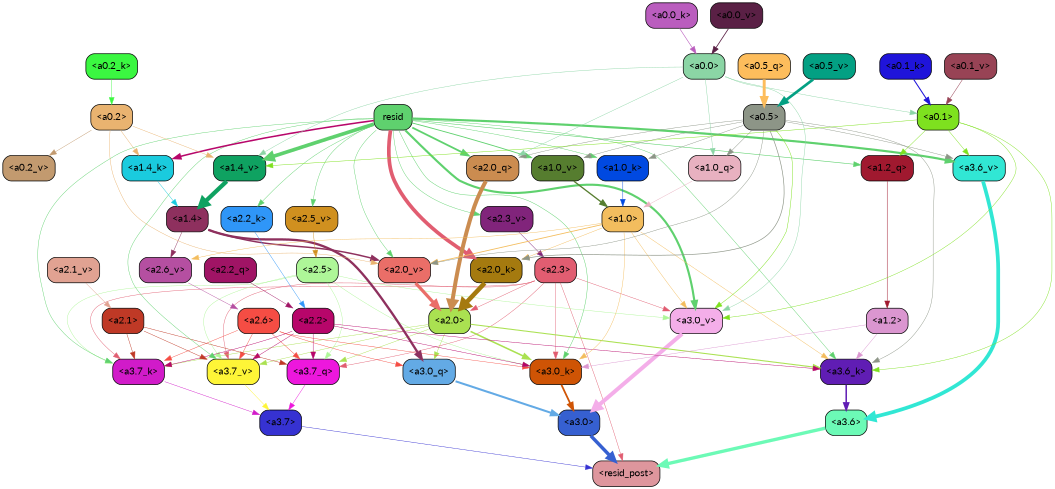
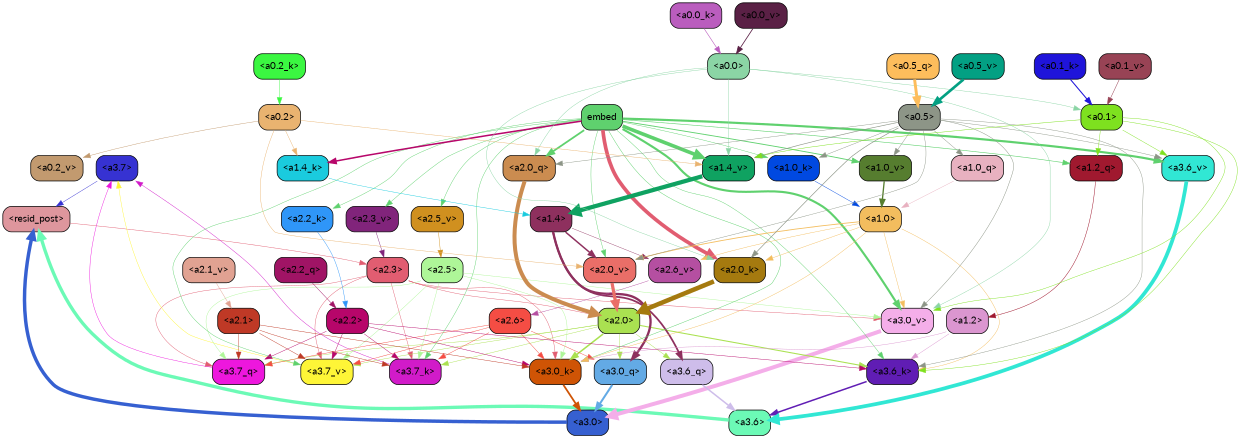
  strict digraph {
    fontname=Lato
    splines=true
    node [color=black fontname=Lato shape=box style="filled, rounded"]
    edge [color="#5fd16e" fontname=Lato penwidth=0.6]
    "<a3.7>" [fillcolor="#3632d2"]
    "<resid_post>" [fillcolor="#de969d"]
    "<a3.6>" [fillcolor="#6cfab6"]
    "<a3.0>" [fillcolor="#3660d1"]
    "<a2.3>" [fillcolor="#e15d71"]
    "<a3.7_q>" [fillcolor="#ed17dd"]
    "<a3.7_k>" [fillcolor="#d11bc9"]
    "<a3.0_k>" [fillcolor="#cf5405"]
    "<a3.7_v>" [fillcolor="#fef537"]
    "<a3.0_v>" [fillcolor="#f4aee9"]
    "<a2.0>" [fillcolor="#aae151"]
    "<a3.0_q>" [fillcolor="#63aae5"]
+   "<a3.6_q>" [fillcolor="#cebdea"]
    "<a3.6_k>" [fillcolor="#601db4"]
    "<a3.6_v>" [fillcolor="#31e7d4"]
    "<a2.6>" [fillcolor="#f54d44"]
    "<a2.5>" [fillcolor="#aef698"]
    "<a2.2>" [fillcolor="#b7066a"]
    "<a2.1>" [fillcolor="#bf3926"]
    "<a1.4>" [fillcolor="#8e305e"]
    "<a2.6_v>" [fillcolor="#b54fa1"]
    "<a2.0_v>" [fillcolor="#ea6e68"]
-   embed [fillcolor="#5fd16e" label=resid]
+   embed [fillcolor="#5fd16e"]
    "<a2.0_q>" [fillcolor="#cb8c50"]
    "<a2.2_k>" [fillcolor="#2f96f8"]
    "<a2.0_k>" [fillcolor="#a57a0f"]
    "<a2.5_v>" [fillcolor="#d0901f"]
    "<a2.3_v>" [fillcolor="#81247b"]
    "<a1.2_q>" [fillcolor="#a0192f"]
    "<a1.4_k>" [fillcolor="#1acbde"]
    "<a1.0_k>" [fillcolor="#0049e1"]
    "<a1.4_v>" [fillcolor="#0fa261"]
    "<a1.0_v>" [fillcolor="#567d2f"]
    "<a1.2>" [fillcolor="#db96d0"]
    "<a1.0>" [fillcolor="#f3bd5e"]
    "<a0.5>" [fillcolor="#8d9587"]
    "<a1.0_q>" [fillcolor="#e8b1c0"]
    "<a0.1>" [fillcolor="#7ee11f"]
    "<a0.0>" [fillcolor="#8bd5a5"]
    "<a2.2_q>" [fillcolor="#a01465"]
    "<a2.1_v>" [fillcolor="#e1a292"]
    "<a0.2>" [fillcolor="#e9b370"]
    "<a0.2_v>" [fillcolor="#c29a6f"]
    "<a0.5_q>" [fillcolor="#fdbd5c"]
    "<a0.2_k>" [fillcolor="#3bf741"]
    "<a0.1_k>" [fillcolor="#1f14da"]
    "<a0.0_k>" [fillcolor="#ba5dbe"]
    "<a0.5_v>" [fillcolor="#03a083"]
    "<a0.1_v>" [fillcolor="#984355"]
    "<a0.0_v>" [fillcolor="#5a2045"]
    "<a3.7>" -> "<resid_post>" [color="#3632d2"]
    "<a3.6>" -> "<resid_post>" [color="#6cfab6" penwidth=4.7534414529800415]
    "<a3.0>" -> "<resid_post>" [color="#3660d1" penwidth=4.898576855659485]
-   "<a2.3>" -> "<resid_post>" [color="#e15d71"]
+   "<resid_post>" -> "<a2.3>" [color="#e15d71"]
    "<a2.3>" -> "<a3.7_q>" [color="#e15d71"]
    "<a2.3>" -> "<a3.7_k>" [color="#e15d71"]
    "<a2.3>" -> "<a3.0_k>" [color="#e15d71"]
    "<a2.3>" -> "<a3.7_v>" [color="#e15d71"]
    "<a2.3>" -> "<a3.0_v>" [color="#e15d71"]
    "<a2.3>" -> "<a2.0>" [color="#e15d71"]
    "<a3.7_q>" -> "<a3.7>" [color="#ed17dd"]
    "<a3.7_k>" -> "<a3.7>" [color="#d11bc9"]
    "<a3.0_k>" -> "<a3.0>" [color="#cf5405" penwidth=2.520303964614868]
    "<a3.7_v>" -> "<a3.7>" [color="#fef537"]
    "<a3.0_v>" -> "<a3.0>" [color="#f4aee9" penwidth=5.680712580680847]
    "<a2.0>" -> "<a3.7_q>" [color="#aae151"]
    "<a2.0>" -> "<a3.7_k>" [color="#aae151"]
    "<a2.0>" -> "<a3.0_k>" [color="#aae151" penwidth=2.18752121925354]
    "<a2.0>" -> "<a3.7_v>" [color="#aae151"]
    "<a2.0>" -> "<a3.0_q>" [color="#aae151"]
+   "<a2.0>" -> "<a3.6_q>" [color="#aae151"]
    "<a2.0>" -> "<a3.6_k>" [color="#aae151" penwidth=1.4957321882247925]
    "<a3.0_q>" -> "<a3.0>" [color="#63aae5" penwidth=2.870753765106201]
+   "<a3.6_q>" -> "<a3.6>" [color="#cebdea" penwidth=2.160832464694977]
    "<a3.6_k>" -> "<a3.6>" [color="#601db4" penwidth=2.13908451795578]
    "<a3.6_v>" -> "<a3.6>" [color="#31e7d4" penwidth=5.297133803367615]
    "<a2.6>" -> "<a3.7_q>" [color="#f54d44"]
    "<a2.6>" -> "<a3.7_k>" [color="#f54d44"]
    "<a2.6>" -> "<a3.0_k>" [color="#f54d44"]
    "<a2.6>" -> "<a3.7_v>" [color="#f54d44"]
    "<a2.6>" -> "<a3.0_q>" [color="#f54d44"]
    "<a2.5>" -> "<a3.7_q>" [color="#aef698"]
    "<a2.5>" -> "<a3.7_k>" [color="#aef698"]
    "<a2.5>" -> "<a3.0_k>" [color="#aef698"]
    "<a2.5>" -> "<a3.7_v>" [color="#aef698"]
    "<a2.5>" -> "<a3.0_v>" [color="#aef698"]
    "<a2.2>" -> "<a3.7_q>" [color="#b7066a"]
    "<a2.2>" -> "<a3.7_k>" [color="#b7066a"]
    "<a2.2>" -> "<a3.0_k>" [color="#b7066a"]
    "<a2.2>" -> "<a3.7_v>" [color="#b7066a"]
    "<a2.2>" -> "<a3.6_k>" [color="#b7066a"]
    "<a2.1>" -> "<a3.7_q>" [color="#bf3926"]
    "<a2.1>" -> "<a3.7_k>" [color="#bf3926"]
+   "<a2.1>" -> "<a3.0_k>" [color="#bf3926"]
    "<a2.1>" -> "<a3.7_v>" [color="#bf3926"]
    "<a1.4>" -> "<a3.0_q>" [color="#8e305e" penwidth=3.299744725227356]
+   "<a1.4>" -> "<a3.6_q>" [color="#8e305e" penwidth=2.4829938411712646]
    "<a1.4>" -> "<a2.6_v>" [color="#8e305e"]
    "<a1.4>" -> "<a2.0_v>" [color="#8e305e" penwidth=2.092592429369688]
    "<a2.6_v>" -> "<a2.6>" [color="#b54fa1"]
    "<a2.0_v>" -> "<a2.0>" [color="#ea6e68" penwidth=4.5695202350616455]
    embed -> "<a3.7_k>"
    embed -> "<a3.0_k>" [penwidth=0.6394047290086746]
    embed -> "<a3.7_v>"
    embed -> "<a3.0_v>" [penwidth=3.0212591886520386]
    embed -> "<a3.6_k>"
    embed -> "<a3.6_v>" [penwidth=3.067279100418091]
    embed -> "<a2.0_v>"
    embed -> "<a2.0_q>" [penwidth=2.5355080366134644]
    embed -> "<a2.2_k>"
    embed -> "<a2.0_k>" [color="#e15d71" penwidth=5.2180726528167725]
    embed -> "<a2.5_v>"
    embed -> "<a2.3_v>"
    embed -> "<a1.2_q>" [penwidth=0.8094894886016846]
    embed -> "<a1.4_k>" [color="#b7066a" penwidth=2.1732678413391113]
    embed -> "<a1.0_k>"
    embed -> "<a1.4_v>" [penwidth=5.162249565124512]
    embed -> "<a1.0_v>" [penwidth=1.26457279920578]
    "<a2.0_q>" -> "<a2.0>" [color="#cb8c50" penwidth=5.681910276412964]
    "<a2.2_k>" -> "<a2.2>" [color="#2f96f8"]
    "<a2.0_k>" -> "<a2.0>" [color="#a57a0f" penwidth=6.447777509689331]
    "<a2.5_v>" -> "<a2.5>" [color="#d0901f"]
    "<a2.3_v>" -> "<a2.3>" [color="#81247b"]
    "<a1.2_q>" -> "<a1.2>" [color="#a0192f" penwidth=0.6769798994064331]
    "<a1.4_k>" -> "<a1.4>" [color="#1acbde"]
    "<a1.0_k>" -> "<a1.0>" [color="#0049e1"]
    "<a1.4_v>" -> "<a1.4>" [color="#0fa261" penwidth=6.016597509384155]
    "<a1.0_v>" -> "<a1.0>" [color="#567d2f" penwidth=1.8562973737716675]
    "<a1.2>" -> "<a3.0_k>" [color="#db96d0"]
    "<a1.2>" -> "<a3.6_k>" [color="#db96d0"]
    "<a1.0>" -> "<a3.0_k>" [color="#f3bd5e"]
    "<a1.0>" -> "<a3.0_v>" [color="#f3bd5e"]
    "<a1.0>" -> "<a3.6_k>" [color="#f3bd5e"]
    "<a1.0>" -> "<a2.6_v>" [color="#f3bd5e"]
    "<a1.0>" -> "<a2.0_v>" [color="#f3bd5e" penwidth=1.2132605910301208]
    "<a1.0>" -> "<a2.0_k>" [color="#f3bd5e"]
-   "<a0.5>" -> "<a3.0_v>" [color="#7ee11f" penwidth=0.648682102560997]
+   "<a0.5>" -> "<a3.0_v>" [color="#8d9587" penwidth=0.648682102560997]
    "<a0.5>" -> "<a3.6_k>" [color="#8d9587"]
    "<a0.5>" -> "<a3.6_v>" [color="#8d9587"]
    "<a0.5>" -> "<a2.0_v>" [color="#8d9587"]
    "<a0.5>" -> "<a2.0_q>" [color="#8d9587"]
    "<a0.5>" -> "<a2.0_k>" [color="#8d9587" penwidth=0.9236047863960266]
    "<a0.5>" -> "<a1.0_k>" [color="#8d9587"]
+   "<a0.5>" -> "<a1.4_v>" [color="#8d9587" penwidth=0.8783596754074097]
    "<a0.5>" -> "<a1.0_v>" [color="#8d9587"]
    "<a0.5>" -> "<a1.0_q>" [color="#8d9587"]
    "<a1.0_q>" -> "<a1.0>" [color="#e8b1c0"]
    "<a0.1>" -> "<a3.0_v>" [color="#7ee11f"]
    "<a0.1>" -> "<a3.6_k>" [color="#7ee11f"]
    "<a0.1>" -> "<a3.6_v>" [color="#7ee11f"]
    "<a0.1>" -> "<a1.2_q>" [color="#7ee11f"]
    "<a0.1>" -> "<a1.4_v>" [color="#7ee11f" penwidth=0.6490728855133057]
    "<a0.0>" -> "<a3.0_v>" [color="#8bd5a5"]
    "<a0.0>" -> "<a2.0_q>" [color="#8bd5a5"]
-   "<a0.0>" -> "<a1.0_q>" [color="#8bd5a5"]
+   "<a0.0>" -> "<a2.0_k>" [color="#8bd5a5"]
    "<a0.0>" -> "<a1.4_v>" [color="#8bd5a5"]
    "<a0.0>" -> "<a0.1>" [color="#8bd5a5"]
    "<a2.2_q>" -> "<a2.2>" [color="#a01465"]
    "<a2.1_v>" -> "<a2.1>" [color="#e1a292"]
    "<a0.2>" -> "<a2.0_v>" [color="#e9b370"]
    "<a0.2>" -> "<a1.4_k>" [color="#e9b370"]
    "<a0.2>" -> "<a1.4_v>" [color="#e9b370"]
    "<a0.2>" -> "<a0.2_v>" [color="#c29a6f"]
    "<a0.5_q>" -> "<a0.5>" [color="#fdbd5c" penwidth=4.176325984299183]
    "<a0.2_k>" -> "<a0.2>" [color="#3bf741"]
    "<a0.1_k>" -> "<a0.1>" [color="#1f14da" penwidth=1.483607530593872]
    "<a0.0_k>" -> "<a0.0>" [color="#ba5dbe" penwidth=0.8216795921325684]
    "<a0.5_v>" -> "<a0.5>" [color="#03a083" penwidth=3.805475652217865]
    "<a0.1_v>" -> "<a0.1>" [color="#984355" penwidth=0.6855120658874512]
    "<a0.0_v>" -> "<a0.0>" [color="#5a2045" penwidth=1.1353182792663574]
  }
